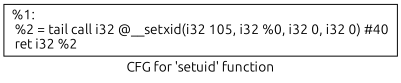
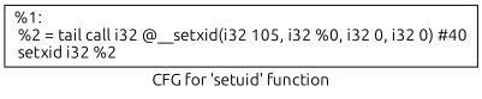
  digraph {
    label="CFG for 'setuid' function"
    rankdir=LR
    fontname=Ubuntu
-   n1 [label="{%1:\l  %2 = tail call i32 @__setxid(i32 105, i32 %0, i32 0, i32 0) #40\l  ret i32 %2\l}" shape=record fontname=Ubuntu]
+   n1 [label="{%1:\l  %2 = tail call i32 @__setxid(i32 105, i32 %0, i32 0, i32 0) #40\l  setxid i32 %2\l}" shape=record fontname=Ubuntu]
  }
